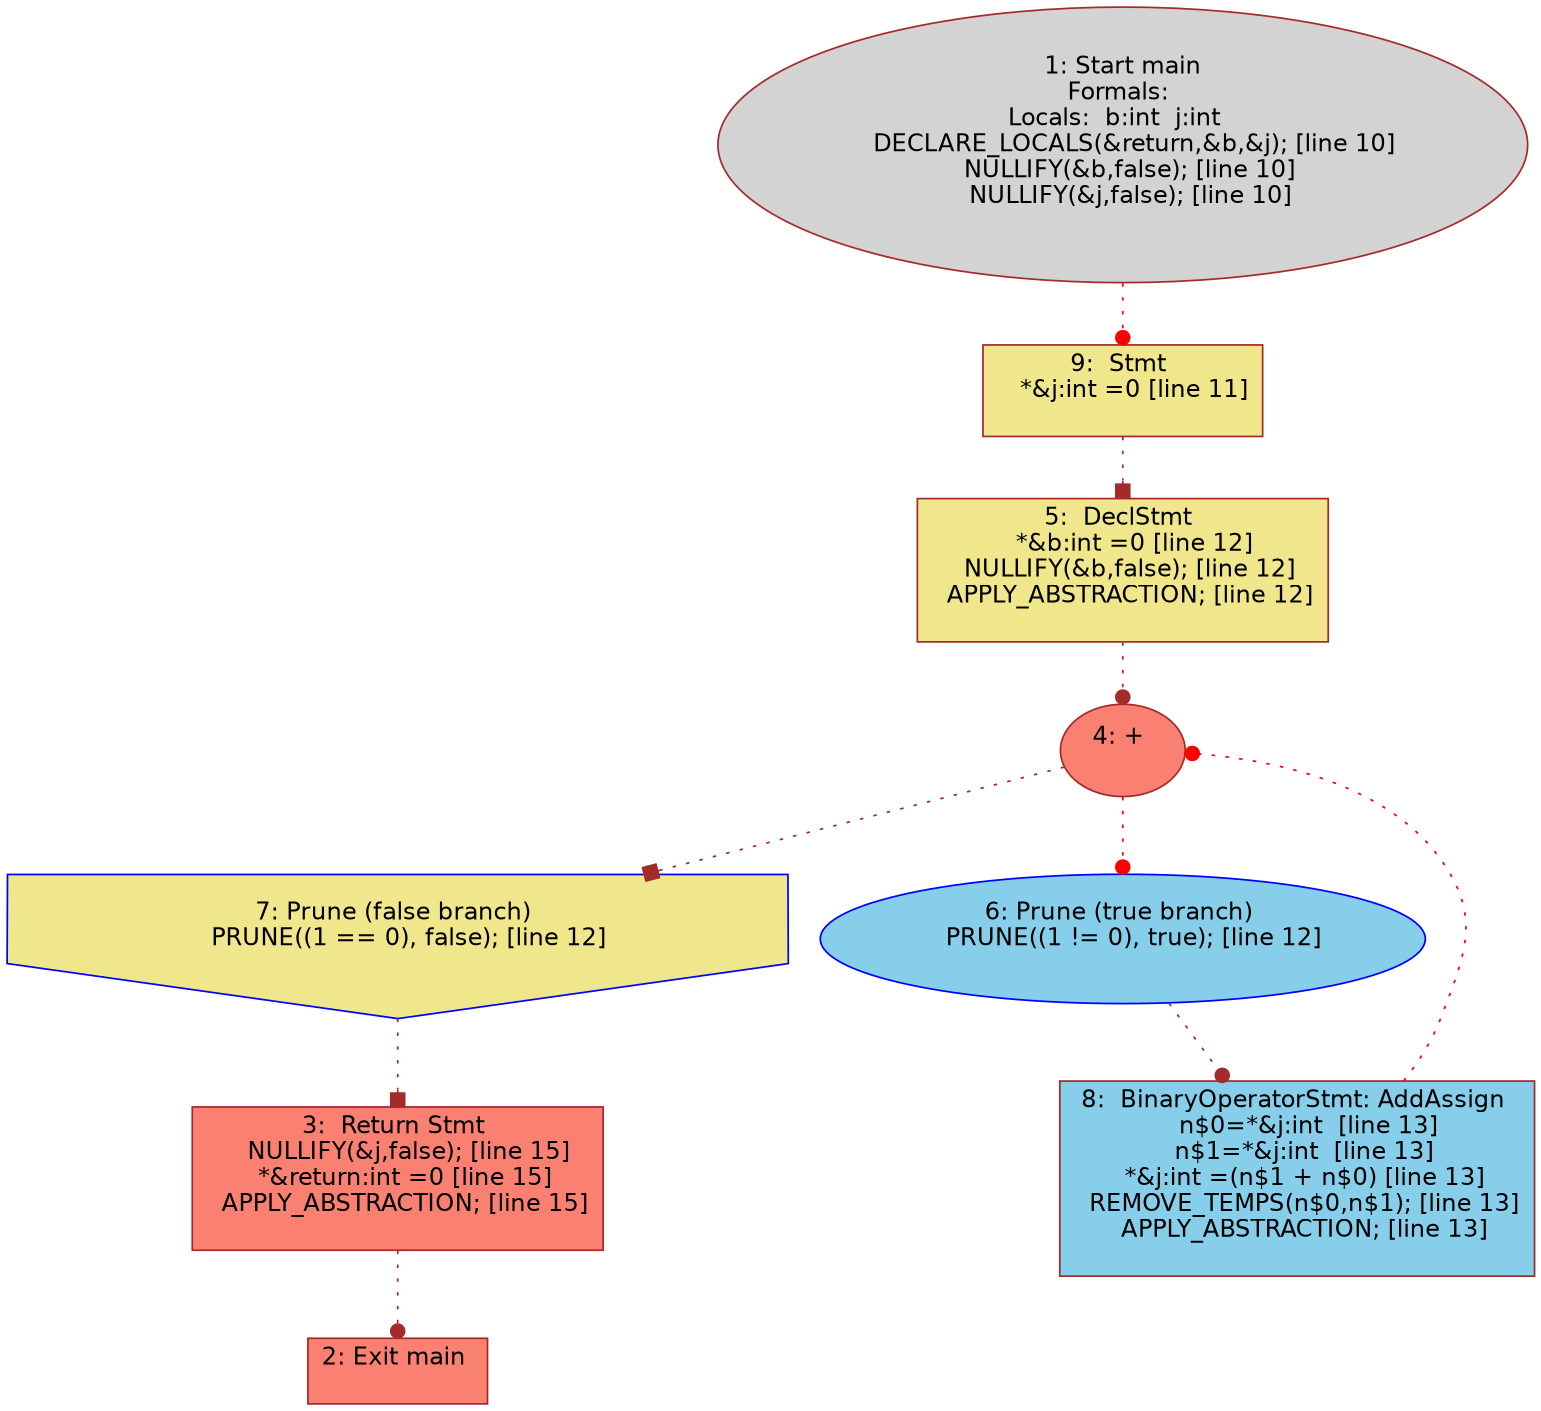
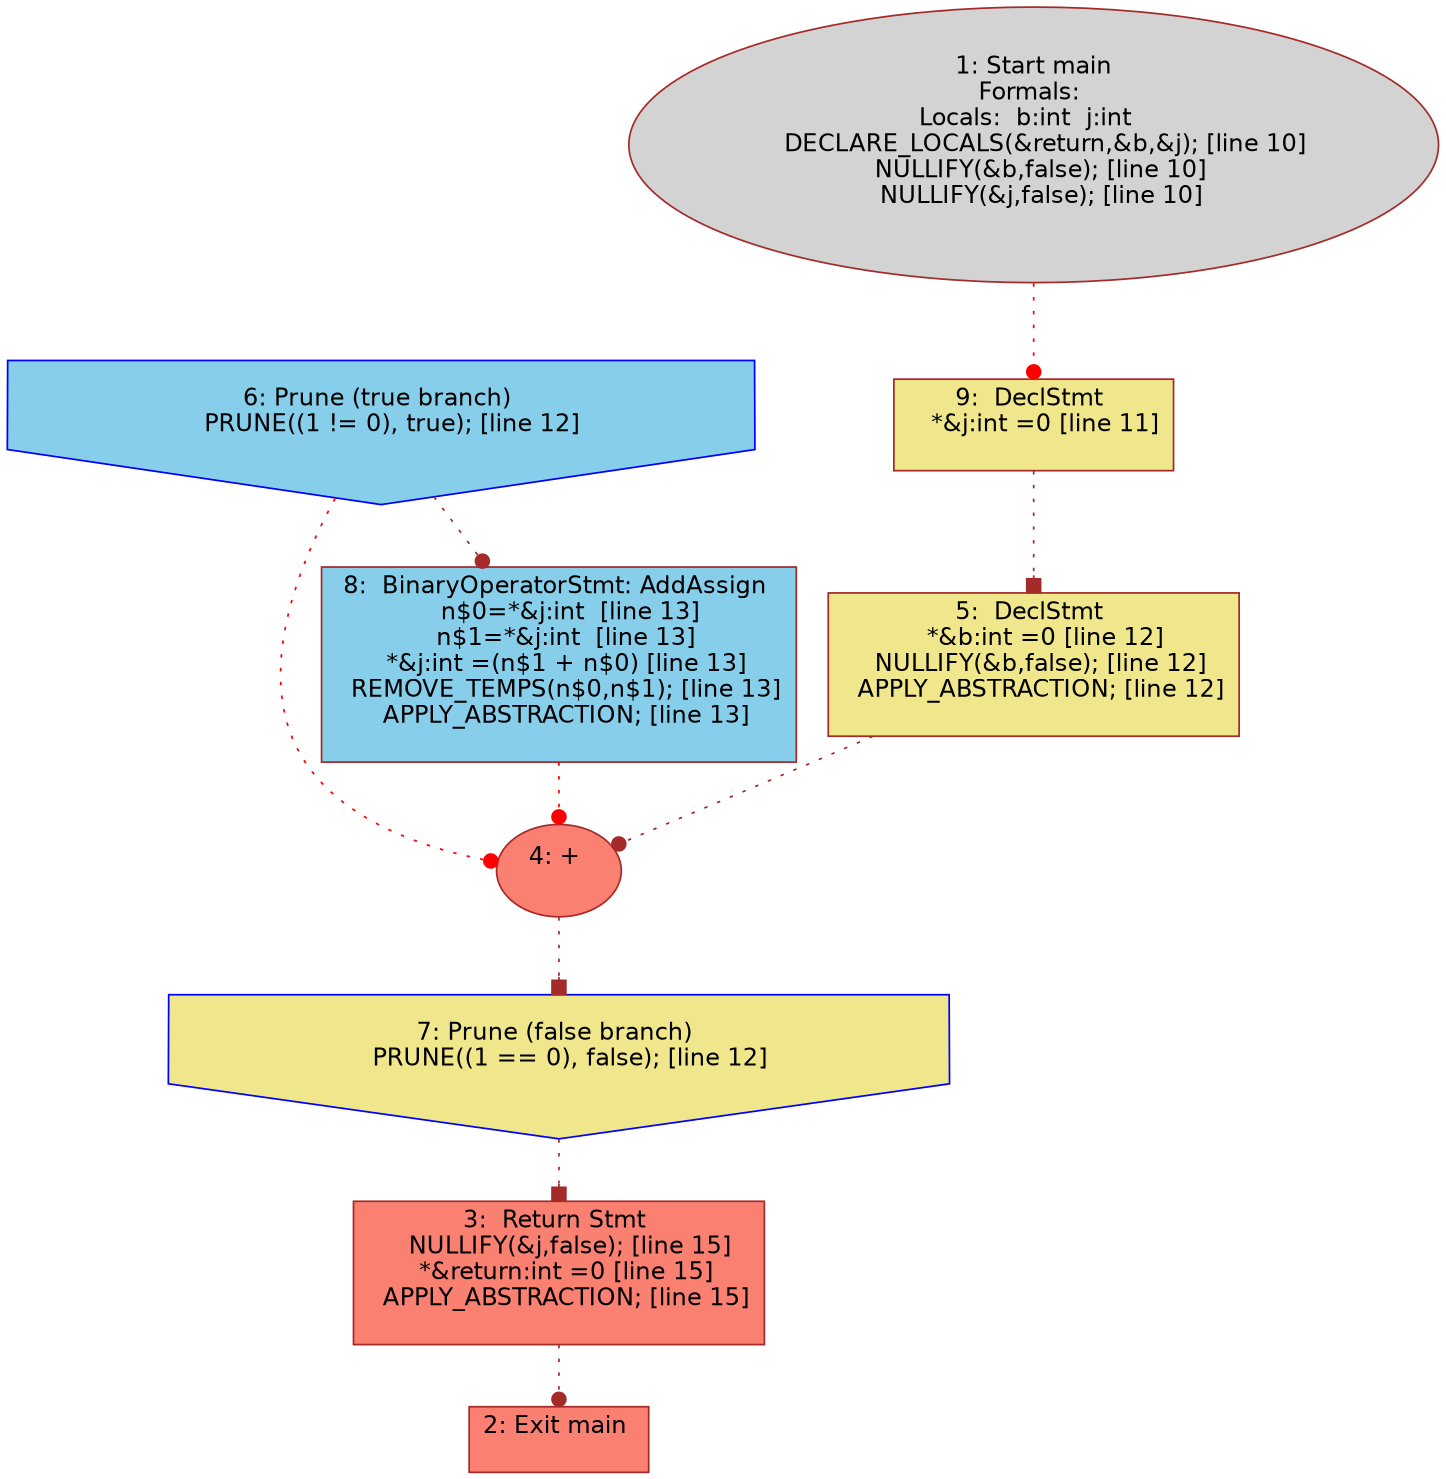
  digraph {
    fontname="DejaVu Sans"
    node [color=brown fillcolor=khaki fontname="DejaVu Sans" shape=box style=filled]
    edge [arrowhead=dot color=brown fontname="DejaVu Sans" style=dotted]
-   n1 [label="9:  Stmt \n   *&j:int =0 [line 11]\n "]
+   n1 [label="9:  DeclStmt \n   *&j:int =0 [line 11]\n "]
    n2 [label="5:  DeclStmt \n   *&b:int =0 [line 12]\n  NULLIFY(&b,false); [line 12]\n  APPLY_ABSTRACTION; [line 12]\n "]
    n3 [fillcolor=salmon label="4: + \n  " shape=""]
    n4 [color=blue label="7: Prune (false branch) \n   PRUNE((1 == 0), false); [line 12]\n " shape=invhouse]
-   n5 [color=blue fillcolor=skyblue label="6: Prune (true branch) \n   PRUNE((1 != 0), true); [line 12]\n " shape=ellipse]
+   n5 [color=blue fillcolor=skyblue label="6: Prune (true branch) \n   PRUNE((1 != 0), true); [line 12]\n " shape=invhouse]
    n6 [fillcolor=skyblue label="8:  BinaryOperatorStmt: AddAssign \n   n$0=*&j:int  [line 13]\n  n$1=*&j:int  [line 13]\n  *&j:int =(n$1 + n$0) [line 13]\n  REMOVE_TEMPS(n$0,n$1); [line 13]\n  APPLY_ABSTRACTION; [line 13]\n "]
    n7 [fillcolor=salmon label="3:  Return Stmt \n   NULLIFY(&j,false); [line 15]\n  *&return:int =0 [line 15]\n  APPLY_ABSTRACTION; [line 15]\n "]
    n8 [fillcolor=salmon label="2: Exit main \n  "]
    n9 [fillcolor=lightgrey label="1: Start main\nFormals: \nLocals:  b:int  j:int  \n   DECLARE_LOCALS(&return,&b,&j); [line 10]\n  NULLIFY(&b,false); [line 10]\n  NULLIFY(&j,false); [line 10]\n " shape=""]
    n1 -> n2 [arrowhead=box]
    n2 -> n3
    n3 -> n4 [arrowhead=box]
-   n3 -> n5 [color=red]
+   n5 -> n3 [color=red]
    n4 -> n7 [arrowhead=box]
    n5 -> n6
    n6 -> n3 [color=red]
    n7 -> n8
    n9 -> n1 [color=red]
  }
